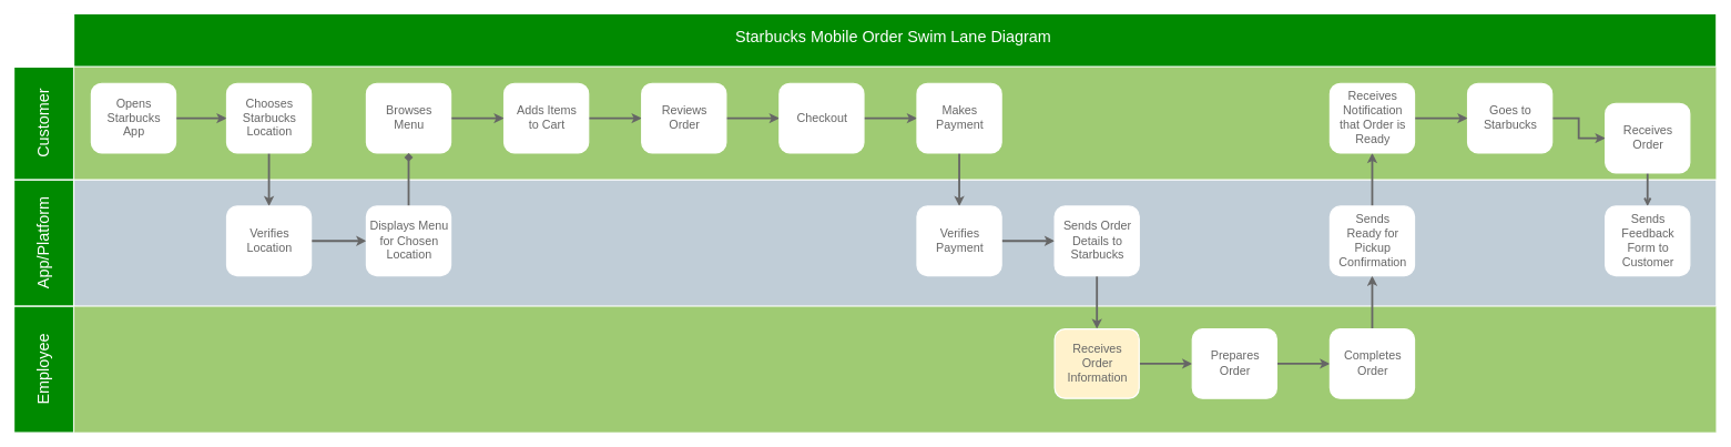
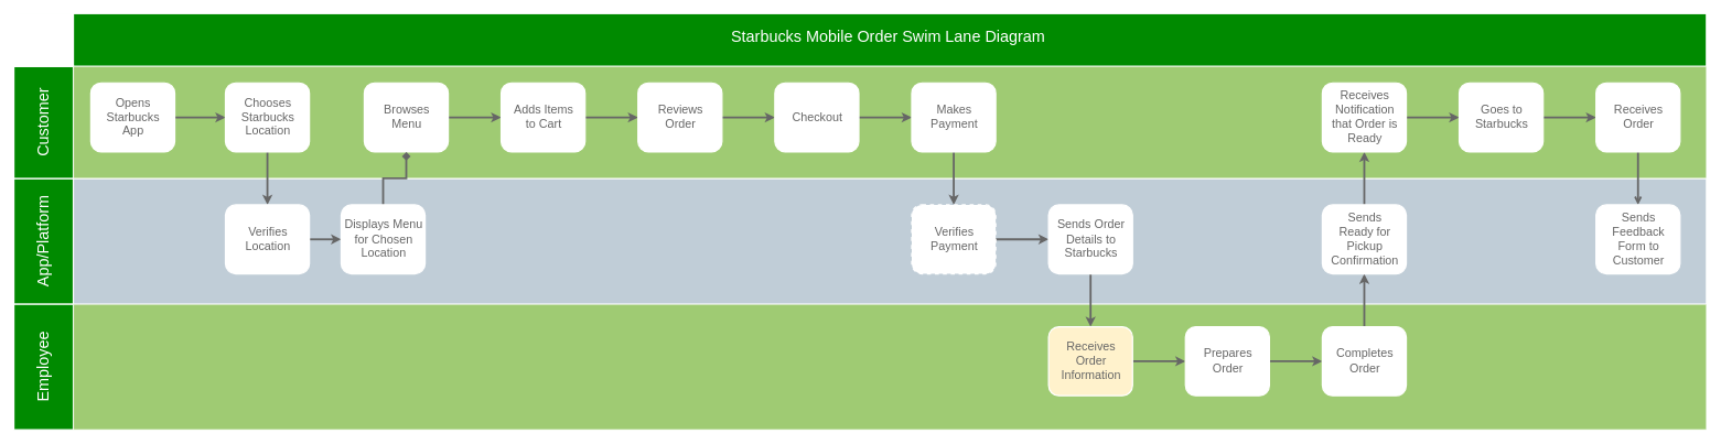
  <mxCell id="0" />
  <mxCell id="1" parent="0" />
  <mxCell id="2" value="Starbucks Mobile Order Swim Lane Diagram" style="strokeColor=#FFFFFF;fillColor=#008a00;fontSize=24;strokeWidth=2;fontFamily=Helvetica;html=1;fontColor=#ffffff;fontStyle=0;spacingBottom=8;spacingRight=0;spacingLeft=83;" parent="1" vertex="1"><mxGeometry x="20" y="20" width="2560" height="80" as="geometry" /></mxCell>
  <mxCell id="3" value="Customer" style="strokeColor=#FFFFFF;fillColor=#008a00;fontSize=24;strokeWidth=2;horizontal=0;fontFamily=Helvetica;html=1;fontColor=#ffffff;fontStyle=0" parent="1" vertex="1"><mxGeometry x="20" y="100" width="90" height="170" as="geometry" /></mxCell>
  <mxCell id="4" value="" style="strokeColor=#FFFFFF;fillColor=#FFFFFF;fontSize=19;strokeWidth=2;fontFamily=Helvetica;html=1;labelBackgroundColor=none;fontColor=#FFFFFF;" parent="1" vertex="1"><mxGeometry x="20" y="20" width="90" height="80" as="geometry" /></mxCell>
  <mxCell id="5" value="App/Platform" style="strokeColor=#FFFFFF;fillColor=#008a00;fontSize=24;strokeWidth=2;horizontal=0;fontFamily=Helvetica;html=1;fontColor=#ffffff;fontStyle=0" parent="1" vertex="1"><mxGeometry x="20" y="270" width="90" height="190" as="geometry" /></mxCell>
  <mxCell id="6" value="Employee" style="strokeColor=#FFFFFF;fillColor=#008a00;fontSize=24;strokeWidth=2;horizontal=0;fontFamily=Helvetica;html=1;fontColor=#ffffff;fontStyle=0" parent="1" vertex="1"><mxGeometry x="20" y="460" width="90" height="190" as="geometry" /></mxCell>
  <mxCell id="7" value="" style="strokeColor=#FFFFFF;fillColor=#60a917;fontSize=18;strokeWidth=2;fontFamily=Helvetica;html=1;opacity=60;fontColor=#ffffff;" parent="1" vertex="1"><mxGeometry x="110" y="100" width="2470" height="170" as="geometry" /></mxCell>
  <mxCell id="8" value="" style="strokeColor=#FFFFFF;fillColor=#BAC8D3;fontSize=18;strokeWidth=2;fontFamily=Helvetica;html=1;opacity=90;" parent="1" vertex="1"><mxGeometry x="110" y="270" width="2470" height="190" as="geometry" /></mxCell>
  <mxCell id="9" value="" style="strokeColor=#FFFFFF;fillColor=#60A917;fontSize=18;strokeWidth=2;fontFamily=Helvetica;html=1;opacity=60;fontColor=#ffffff;" parent="1" vertex="1"><mxGeometry x="110" y="460" width="2470" height="190" as="geometry" /></mxCell>
  <mxCell id="10" value="" style="edgeStyle=orthogonalEdgeStyle;rounded=0;orthogonalLoop=1;jettySize=auto;html=1;fontSize=18;fontColor=#666666;strokeColor=#666666;strokeWidth=3;" parent="1" source="11" target="22" edge="1"><mxGeometry relative="1" as="geometry" /></mxCell>
  <mxCell id="11" value="&lt;font style=&quot;font-size: 18px&quot;&gt;Opens&lt;br&gt;Starbucks&lt;br&gt;App&lt;/font&gt;" style="rounded=1;strokeWidth=2;fontFamily=Helvetica;html=1;strokeColor=#FFFFFF;fontColor=#666666;" parent="1" vertex="1"><mxGeometry x="136.39" y="125" width="127" height="104.5" as="geometry" /></mxCell>
  <mxCell id="12" value="" style="shape=image;verticalLabelPosition=bottom;labelBackgroundColor=default;verticalAlign=top;aspect=fixed;imageAspect=0;image=https://brandlogos.net/wp-content/uploads/2020/03/Starbucks-logo-512x512.png;" parent="1" vertex="1"><mxGeometry x="30" y="25" width="70" height="70" as="geometry" /></mxCell>
  <mxCell id="13" value="" style="edgeStyle=orthogonalEdgeStyle;rounded=0;orthogonalLoop=1;jettySize=auto;html=1;fontSize=18;fontColor=#666666;strokeColor=#666666;strokeWidth=3;" parent="1" source="14" target="16" edge="1"><mxGeometry relative="1" as="geometry" /></mxCell>
  <mxCell id="14" value="&lt;span style=&quot;font-size: 18px&quot;&gt;Browses&lt;br&gt;Menu&lt;/span&gt;" style="rounded=1;strokeWidth=2;fontFamily=Helvetica;html=1;strokeColor=#FFFFFF;fontColor=#666666;" parent="1" vertex="1"><mxGeometry x="550" y="125" width="127" height="104.5" as="geometry" /></mxCell>
  <mxCell id="15" value="" style="edgeStyle=orthogonalEdgeStyle;rounded=0;orthogonalLoop=1;jettySize=auto;html=1;fontSize=18;fontColor=#666666;strokeColor=#666666;strokeWidth=3;" parent="1" source="16" target="18" edge="1"><mxGeometry relative="1" as="geometry" /></mxCell>
  <mxCell id="16" value="&lt;span style=&quot;font-size: 18px&quot;&gt;Adds Items&lt;br&gt;to Cart&lt;br&gt;&lt;/span&gt;" style="rounded=1;strokeWidth=2;fontFamily=Helvetica;html=1;strokeColor=#FFFFFF;fontColor=#666666;" parent="1" vertex="1"><mxGeometry x="757" y="125" width="127" height="104.5" as="geometry" /></mxCell>
  <mxCell id="17" value="" style="edgeStyle=orthogonalEdgeStyle;rounded=0;orthogonalLoop=1;jettySize=auto;html=1;fontSize=18;fontColor=#666666;strokeColor=#666666;strokeWidth=3;" parent="1" source="18" target="20" edge="1"><mxGeometry relative="1" as="geometry" /></mxCell>
  <mxCell id="18" value="&lt;span style=&quot;font-size: 18px&quot;&gt;Reviews&lt;br&gt;Order&lt;br&gt;&lt;/span&gt;" style="rounded=1;strokeWidth=2;fontFamily=Helvetica;html=1;strokeColor=#FFFFFF;fontColor=#666666;" parent="1" vertex="1"><mxGeometry x="964" y="125" width="127" height="104.5" as="geometry" /></mxCell>
  <mxCell id="19" value="" style="edgeStyle=orthogonalEdgeStyle;rounded=0;orthogonalLoop=1;jettySize=auto;html=1;fontSize=18;fontColor=#666666;strokeColor=#666666;strokeWidth=3;" parent="1" source="20" target="28" edge="1"><mxGeometry relative="1" as="geometry" /></mxCell>
  <mxCell id="20" value="&lt;span style=&quot;font-size: 18px&quot;&gt;Checkout&lt;br&gt;&lt;/span&gt;" style="rounded=1;strokeWidth=2;fontFamily=Helvetica;html=1;strokeColor=#FFFFFF;fontColor=#666666;" parent="1" vertex="1"><mxGeometry x="1171" y="125" width="127" height="104.5" as="geometry" /></mxCell>
  <mxCell id="21" value="" style="edgeStyle=orthogonalEdgeStyle;rounded=0;orthogonalLoop=1;jettySize=auto;html=1;fontSize=18;fontColor=#666666;strokeColor=#666666;strokeWidth=3;" parent="1" source="22" target="24" edge="1"><mxGeometry relative="1" as="geometry" /></mxCell>
  <mxCell id="22" value="&lt;span style=&quot;font-size: 18px&quot;&gt;Chooses&lt;br&gt;Starbucks&lt;br&gt;Location&lt;br&gt;&lt;/span&gt;" style="rounded=1;strokeWidth=2;fontFamily=Helvetica;html=1;strokeColor=#FFFFFF;fontColor=#666666;" parent="1" vertex="1"><mxGeometry x="340" y="125" width="127" height="104.5" as="geometry" /></mxCell>
  <mxCell id="23" value="" style="edgeStyle=orthogonalEdgeStyle;rounded=0;orthogonalLoop=1;jettySize=auto;html=1;fontSize=18;fontColor=#666666;strokeColor=#666666;strokeWidth=3;" parent="1" source="24" target="26" edge="1"><mxGeometry relative="1" as="geometry" /></mxCell>
  <mxCell id="24" value="&lt;font style=&quot;font-size: 18px&quot;&gt;Verifies&lt;br&gt;Location&lt;br&gt;&lt;/font&gt;" style="rounded=1;strokeWidth=2;fontFamily=Helvetica;html=1;strokeColor=#FFFFFF;fontColor=#666666;" parent="1" vertex="1"><mxGeometry x="340" y="309.5" width="127" height="104.5" as="geometry" /></mxCell>
  <mxCell id="25" value="" style="edgeStyle=orthogonalEdgeStyle;rounded=0;orthogonalLoop=1;jettySize=auto;html=1;fontSize=18;fontColor=#666666;strokeColor=#666666;strokeWidth=3;endArrow=diamond;" parent="1" source="26" target="14" edge="1"><mxGeometry relative="1" as="geometry" /></mxCell>
- <mxCell id="26" value="&lt;font style=&quot;font-size: 18px&quot;&gt;Displays Menu&lt;br&gt;for Chosen&lt;br&gt;Location&lt;br&gt;&lt;/font&gt;" style="rounded=1;strokeWidth=2;fontFamily=Helvetica;html=1;strokeColor=#FFFFFF;fontColor=#666666;" parent="1" vertex="1"><mxGeometry x="550" y="309.5" width="127" height="104.5" as="geometry" /></mxCell>
+ <mxCell id="26" value="&lt;font style=&quot;font-size: 18px&quot;&gt;Displays Menu&lt;br&gt;for Chosen&lt;br&gt;Location&lt;br&gt;&lt;/font&gt;" style="rounded=1;strokeWidth=2;fontFamily=Helvetica;html=1;strokeColor=#FFFFFF;fontColor=#666666;" parent="1" vertex="1"><mxGeometry x="515" y="309.5" width="127" height="104.5" as="geometry" /></mxCell>
  <mxCell id="27" value="" style="edgeStyle=orthogonalEdgeStyle;rounded=0;orthogonalLoop=1;jettySize=auto;html=1;fontSize=18;fontColor=#666666;strokeColor=#666666;strokeWidth=3;" parent="1" source="28" target="30" edge="1"><mxGeometry relative="1" as="geometry" /></mxCell>
  <mxCell id="28" value="&lt;span style=&quot;font-size: 18px&quot;&gt;Makes&lt;br&gt;Payment&lt;br&gt;&lt;/span&gt;" style="rounded=1;strokeWidth=2;fontFamily=Helvetica;html=1;strokeColor=#FFFFFF;fontColor=#666666;" parent="1" vertex="1"><mxGeometry x="1378" y="125" width="127" height="104.5" as="geometry" /></mxCell>
  <mxCell id="29" value="" style="edgeStyle=orthogonalEdgeStyle;rounded=0;orthogonalLoop=1;jettySize=auto;html=1;fontSize=18;fontColor=#666666;strokeColor=#666666;strokeWidth=3;" parent="1" source="30" target="32" edge="1"><mxGeometry relative="1" as="geometry" /></mxCell>
- <mxCell id="30" value="&lt;span style=&quot;font-size: 18px&quot;&gt;Verifies&lt;br&gt;Payment&lt;br&gt;&lt;/span&gt;" style="rounded=1;strokeWidth=2;fontFamily=Helvetica;html=1;strokeColor=#FFFFFF;fontColor=#666666;" parent="1" vertex="1"><mxGeometry x="1378" y="309.5" width="127" height="104.5" as="geometry" /></mxCell>
+ <mxCell id="30" value="&lt;span style=&quot;font-size: 18px&quot;&gt;Verifies&lt;br&gt;Payment&lt;br&gt;&lt;/span&gt;" style="rounded=1;strokeWidth=2;fontFamily=Helvetica;html=1;strokeColor=#FFFFFF;fontColor=#666666;dashed=1;" parent="1" vertex="1"><mxGeometry x="1378" y="309.5" width="127" height="104.5" as="geometry" /></mxCell>
  <mxCell id="31" value="" style="edgeStyle=orthogonalEdgeStyle;rounded=0;orthogonalLoop=1;jettySize=auto;html=1;fontSize=18;fontColor=#666666;strokeColor=#666666;strokeWidth=3;" parent="1" source="32" target="34" edge="1"><mxGeometry relative="1" as="geometry" /></mxCell>
  <mxCell id="32" value="&lt;span style=&quot;font-size: 18px&quot;&gt;Sends Order&lt;br&gt;Details to&lt;br&gt;Starbucks&lt;br&gt;&lt;/span&gt;" style="rounded=1;strokeWidth=2;fontFamily=Helvetica;html=1;strokeColor=#FFFFFF;fontColor=#666666;" parent="1" vertex="1"><mxGeometry x="1585" y="309.5" width="127" height="104.5" as="geometry" /></mxCell>
  <mxCell id="33" value="" style="edgeStyle=orthogonalEdgeStyle;rounded=0;orthogonalLoop=1;jettySize=auto;html=1;fontSize=18;fontColor=#666666;strokeColor=#666666;strokeWidth=3;" parent="1" source="34" target="36" edge="1"><mxGeometry relative="1" as="geometry" /></mxCell>
  <mxCell id="34" value="&lt;span style=&quot;font-size: 18px&quot;&gt;Receives&lt;br&gt;Order&lt;br&gt;Information&lt;br&gt;&lt;/span&gt;" style="rounded=1;strokeWidth=2;fontFamily=Helvetica;html=1;strokeColor=#FFFFFF;fontColor=#666666;fillColor=#fff2cc;" parent="1" vertex="1"><mxGeometry x="1585" y="494" width="127" height="104.5" as="geometry" /></mxCell>
  <mxCell id="35" value="" style="edgeStyle=orthogonalEdgeStyle;rounded=0;orthogonalLoop=1;jettySize=auto;html=1;fontSize=18;fontColor=#666666;strokeColor=#666666;strokeWidth=3;" parent="1" source="36" target="38" edge="1"><mxGeometry relative="1" as="geometry" /></mxCell>
  <mxCell id="36" value="&lt;span style=&quot;font-size: 18px&quot;&gt;Prepares&lt;br&gt;Order&lt;br&gt;&lt;/span&gt;" style="rounded=1;strokeWidth=2;fontFamily=Helvetica;html=1;strokeColor=#FFFFFF;fontColor=#666666;" parent="1" vertex="1"><mxGeometry x="1792" y="494" width="127" height="104.5" as="geometry" /></mxCell>
  <mxCell id="37" value="" style="edgeStyle=orthogonalEdgeStyle;rounded=0;orthogonalLoop=1;jettySize=auto;html=1;fontSize=18;fontColor=#666666;strokeColor=#666666;strokeWidth=3;" parent="1" source="38" target="40" edge="1"><mxGeometry relative="1" as="geometry" /></mxCell>
  <mxCell id="38" value="&lt;span style=&quot;font-size: 18px&quot;&gt;Completes&lt;br&gt;Order&lt;br&gt;&lt;/span&gt;" style="rounded=1;strokeWidth=2;fontFamily=Helvetica;html=1;strokeColor=#FFFFFF;fontColor=#666666;" parent="1" vertex="1"><mxGeometry x="1999" y="494" width="127" height="104.5" as="geometry" /></mxCell>
  <mxCell id="39" value="" style="edgeStyle=orthogonalEdgeStyle;rounded=0;orthogonalLoop=1;jettySize=auto;html=1;fontSize=18;fontColor=#666666;strokeColor=#666666;strokeWidth=3;" parent="1" source="40" target="42" edge="1"><mxGeometry relative="1" as="geometry" /></mxCell>
  <mxCell id="40" value="&lt;span style=&quot;font-size: 18px&quot;&gt;Sends&lt;br&gt;Ready for&lt;br&gt;Pickup&lt;br&gt;Confirmation&lt;br&gt;&lt;/span&gt;" style="rounded=1;strokeWidth=2;fontFamily=Helvetica;html=1;strokeColor=#FFFFFF;fontColor=#666666;" parent="1" vertex="1"><mxGeometry x="1999" y="309.5" width="127" height="104.5" as="geometry" /></mxCell>
  <mxCell id="41" value="" style="edgeStyle=orthogonalEdgeStyle;rounded=0;orthogonalLoop=1;jettySize=auto;html=1;fontSize=18;fontColor=#666666;strokeColor=#666666;strokeWidth=3;" parent="1" source="42" target="44" edge="1"><mxGeometry relative="1" as="geometry" /></mxCell>
  <mxCell id="42" value="&lt;span style=&quot;font-size: 18px&quot;&gt;Receives&lt;br&gt;Notification&lt;br&gt;that Order is&lt;br&gt;Ready&lt;br&gt;&lt;/span&gt;" style="rounded=1;strokeWidth=2;fontFamily=Helvetica;html=1;strokeColor=#FFFFFF;fontColor=#666666;" parent="1" vertex="1"><mxGeometry x="1999" y="125" width="127" height="104.5" as="geometry" /></mxCell>
  <mxCell id="43" value="" style="edgeStyle=orthogonalEdgeStyle;rounded=0;orthogonalLoop=1;jettySize=auto;html=1;fontSize=18;fontColor=#666666;strokeColor=#666666;strokeWidth=3;" parent="1" source="44" target="46" edge="1"><mxGeometry relative="1" as="geometry" /></mxCell>
  <mxCell id="44" value="&lt;span style=&quot;font-size: 18px&quot;&gt;Goes to&lt;br&gt;Starbucks&lt;br&gt;&lt;/span&gt;" style="rounded=1;strokeWidth=2;fontFamily=Helvetica;html=1;strokeColor=#FFFFFF;fontColor=#666666;" parent="1" vertex="1"><mxGeometry x="2206" y="125" width="127" height="104.5" as="geometry" /></mxCell>
  <mxCell id="45" value="" style="edgeStyle=orthogonalEdgeStyle;rounded=0;orthogonalLoop=1;jettySize=auto;html=1;strokeWidth=3;strokeColor=#666666;endArrow=open;" edge="1" parent="1" source="46" target="47"><mxGeometry relative="1" as="geometry" /></mxCell>
- <mxCell id="46" value="&lt;span style=&quot;font-size: 18px&quot;&gt;Receives&lt;br&gt;Order&lt;br&gt;&lt;/span&gt;" style="rounded=1;strokeWidth=2;fontFamily=Helvetica;html=1;strokeColor=#FFFFFF;fontColor=#666666;" parent="1" vertex="1"><mxGeometry x="2413" y="155" width="127" height="104.5" as="geometry" /></mxCell>
+ <mxCell id="46" value="&lt;span style=&quot;font-size: 18px&quot;&gt;Receives&lt;br&gt;Order&lt;br&gt;&lt;/span&gt;" style="rounded=1;strokeWidth=2;fontFamily=Helvetica;html=1;strokeColor=#FFFFFF;fontColor=#666666;" parent="1" vertex="1"><mxGeometry x="2413" y="125" width="127" height="104.5" as="geometry" /></mxCell>
  <mxCell id="47" value="&lt;span style=&quot;font-size: 18px&quot;&gt;Sends&lt;br&gt;Feedback&lt;br&gt;Form to&lt;br&gt;Customer&lt;br&gt;&lt;/span&gt;" style="rounded=1;strokeWidth=2;fontFamily=Helvetica;html=1;strokeColor=#FFFFFF;fontColor=#666666;" vertex="1" parent="1"><mxGeometry x="2413" y="309.5" width="127" height="104.5" as="geometry" /></mxCell>
